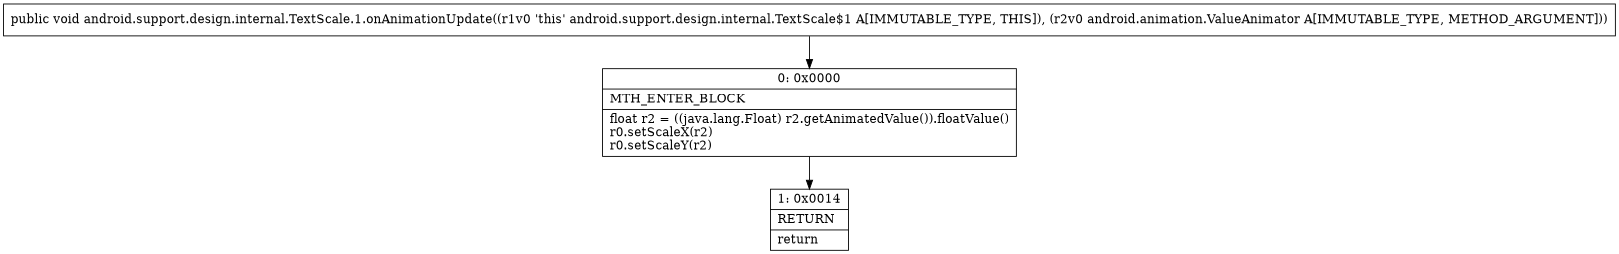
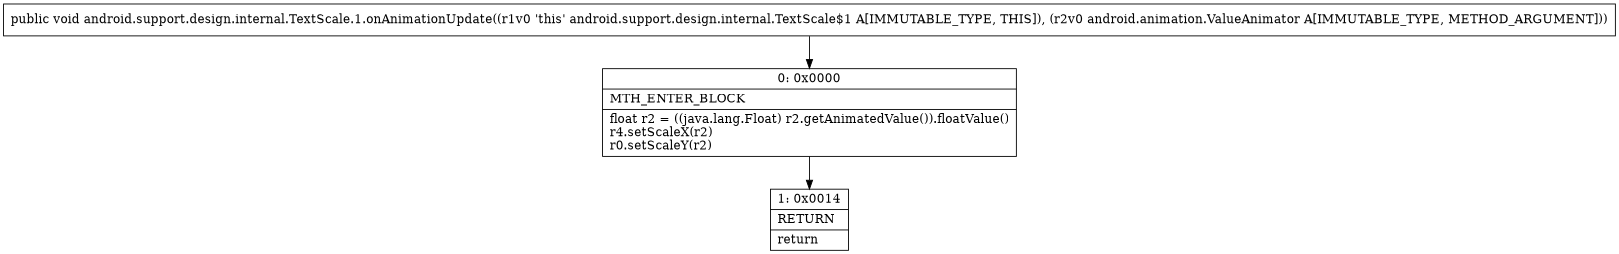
  digraph {
    node [shape=record]
-   n1 [label="{0\:\ 0x0000|MTH_ENTER_BLOCK\l|float r2 = ((java.lang.Float) r2.getAnimatedValue()).floatValue()\lr0.setScaleX(r2)\lr0.setScaleY(r2)\l}"]
+   n1 [label="{0\:\ 0x0000|MTH_ENTER_BLOCK\l|float r2 = ((java.lang.Float) r2.getAnimatedValue()).floatValue()\lr4.setScaleX(r2)\lr0.setScaleY(r2)\l}"]
    n2 [label="{1\:\ 0x0014|RETURN\l|return\l}"]
    n3 [label="{public void android.support.design.internal.TextScale.1.onAnimationUpdate((r1v0 'this' android.support.design.internal.TextScale$1 A[IMMUTABLE_TYPE, THIS]), (r2v0 android.animation.ValueAnimator A[IMMUTABLE_TYPE, METHOD_ARGUMENT])) }"]
    n1 -> n2
    n3 -> n1
  }
